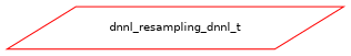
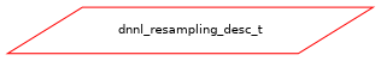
  digraph {
    rankdir=LR
-   n1 [color=red fillcolor=white fontname=Helvetica fontsize=10 height=0.2 label=dnnl_resampling_dnnl_t shape=parallelogram style=filled width=0.4]
+   n1 [color=red fillcolor=white fontname=Helvetica fontsize=10 height=0.2 label=dnnl_resampling_desc_t shape=parallelogram style=filled width=0.4]
  }
